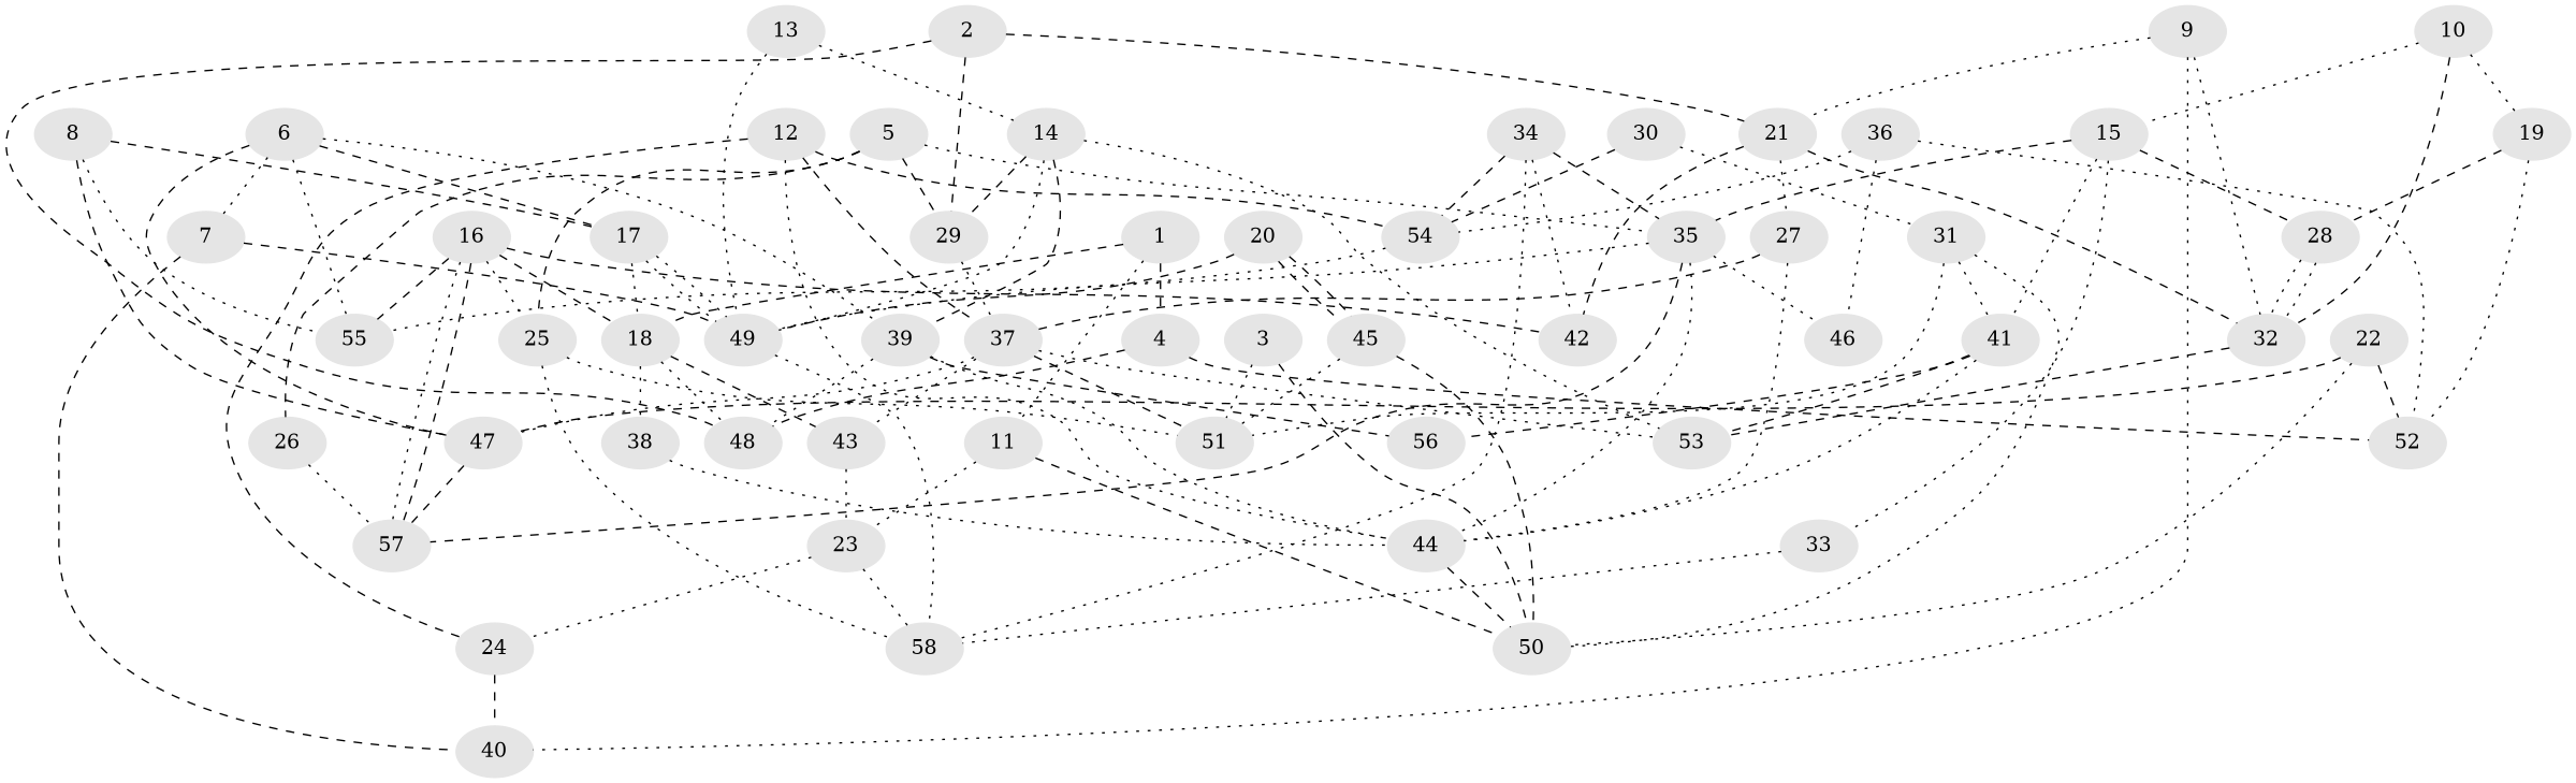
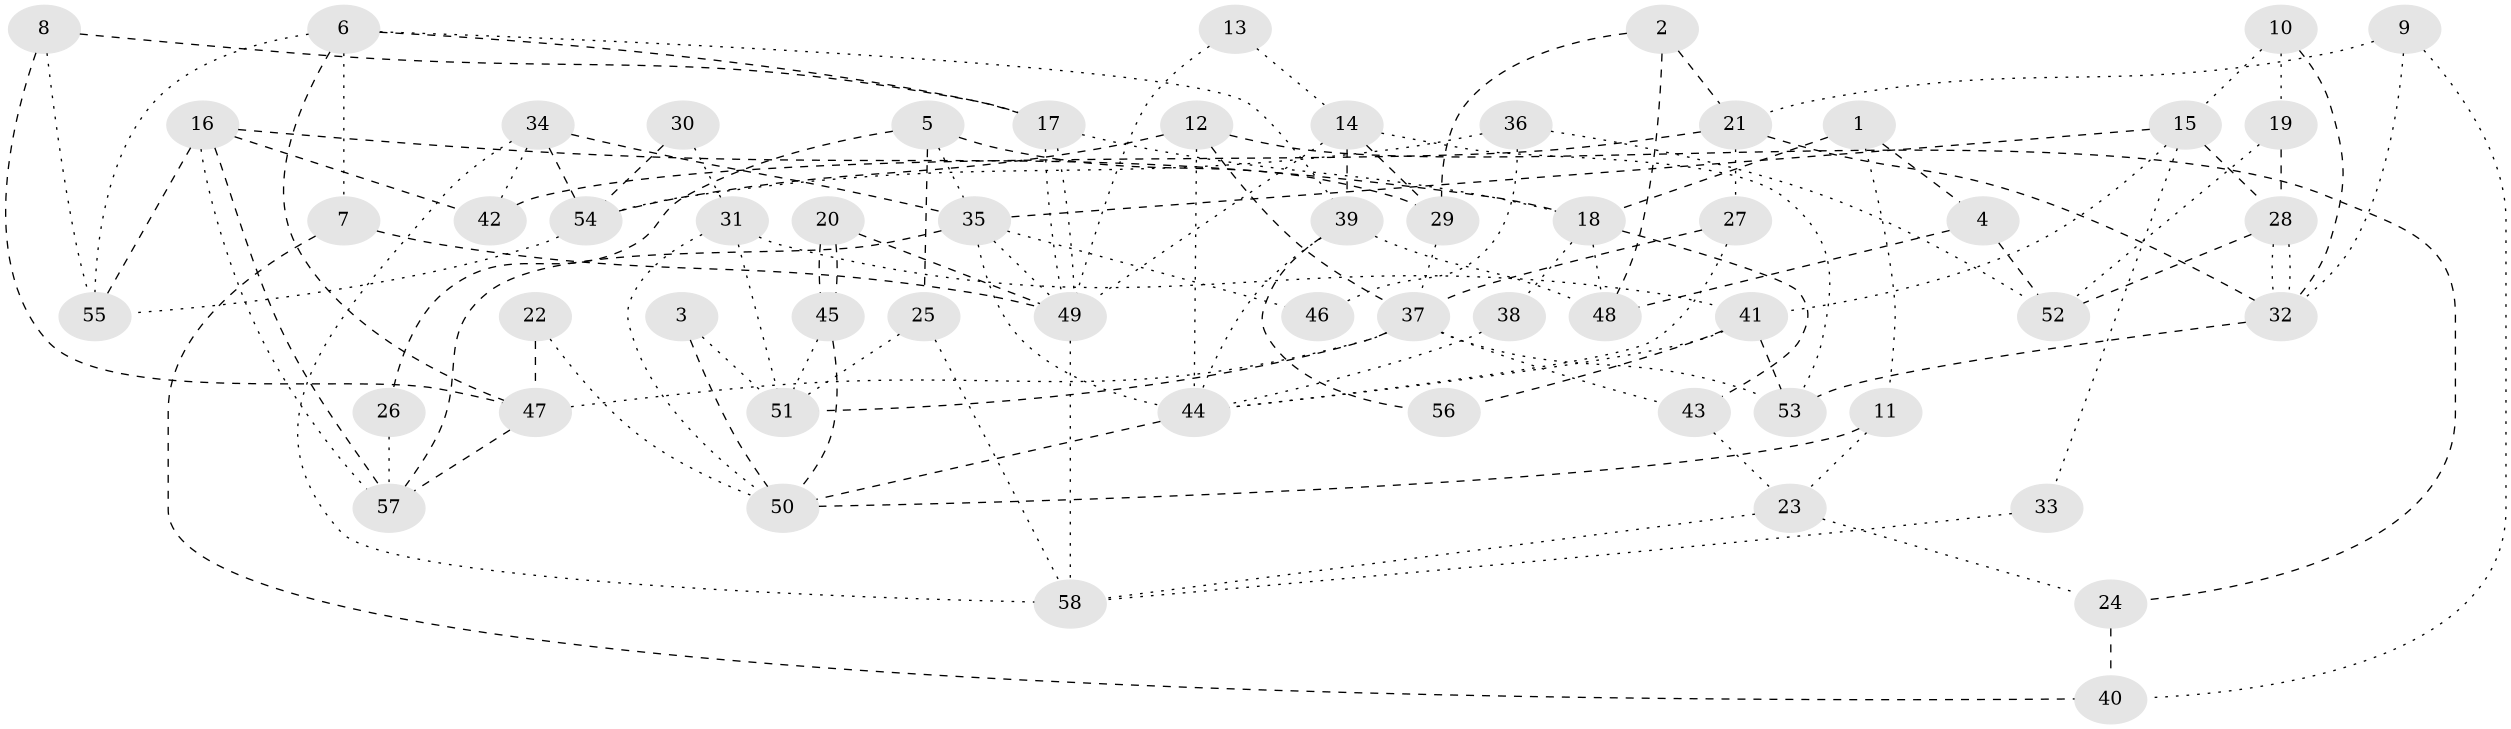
  graph {
    node [color=gray90 style=filled]
    edge [style=dotted]
    1
    4
    11
    18
    48
    52
    50
    23
    38
    43
    2
    21
    29
    32
    42
    27
    37
    3
    51
    5
    25
    26
    35
    58
    57
    49
    44
    46
    6
    7
    17
    39
    47
    55
    40
    56
    8
    9
    53
    10
    15
    19
    28
    33
    41
    24
    12
    54
    13
    14
    16
    20
    45
    22
    30
    31
    34
    36
    1 -- 4 [style=dashed]
    1 -- 11
    1 -- 18 [style=dashed]
    4 -- 48 [style=dashed]
    4 -- 52 [style=dashed]
    11 -- 50 [style=dashed]
    11 -- 23
    18 -- 48
    18 -- 38
    18 -- 43 [style=dashed]
    23 -- 58
    23 -- 24
    38 -- 44
    43 -- 23
    2 -- 48 [style=dashed]
    2 -- 21 [style=dashed]
    2 -- 29 [style=dashed]
    21 -- 32 [style=dashed]
    21 -- 42 [style=dashed]
    21 -- 27
    29 -- 37
    32 -- 53 [style=dashed]
    27 -- 37 [style=dashed]
    27 -- 44
    37 -- 43
    37 -- 51 [style=dashed]
    37 -- 47
    37 -- 53
    3 -- 50 [style=dashed]
    3 -- 51
    5 -- 29 [style=dashed]
    5 -- 25 [style=dashed]
    5 -- 26 [style=dashed]
    5 -- 35
    25 -- 51
    25 -- 58
    26 -- 57
    35 -- 57 [style=dashed]
    35 -- 49
    35 -- 44
    35 -- 46
    49 -- 58
    44 -- 50 [style=dashed]
    6 -- 7
    6 -- 17 [style=dashed]
    6 -- 39
    6 -- 47 [style=dashed]
    6 -- 55
    7 -- 49 [style=dashed]
    7 -- 40 [style=dashed]
    17 -- 18
    17 -- 49
    17 -- 49
    39 -- 48
    39 -- 44
    39 -- 56 [style=dashed]
    47 -- 57 [style=dashed]
    8 -- 17 [style=dashed]
    8 -- 47 [style=dashed]
    8 -- 55
    9 -- 21
    9 -- 32
    9 -- 40
    10 -- 32 [style=dashed]
    10 -- 15
    10 -- 19
    15 -- 35 [style=dashed]
    15 -- 28 [style=dashed]
    15 -- 33
    15 -- 41
    19 -- 52
    19 -- 28 [style=dashed]
    28 -- 32
    28 -- 32
    33 -- 58
    41 -- 44
    41 -- 56 [style=dashed]
    41 -- 53 [style=dashed]
    24 -- 40 [style=dashed]
    12 -- 37 [style=dashed]
    12 -- 44
    12 -- 24 [style=dashed]
    12 -- 54 [style=dashed]
    54 -- 55
    13 -- 49
    13 -- 14
    14 -- 29 [style=dashed]
    14 -- 49
    14 -- 39 [style=dashed]
    14 -- 53
    16 -- 18 [style=dashed]
    16 -- 42 [style=dashed]
-   16 -- 25
    16 -- 57
    16 -- 57 [style=dashed]
    16 -- 55 [style=dashed]
    20 -- 49 [style=dashed]
    20 -- 45 [style=dashed]
    20 -- 45 [style=dashed]
    45 -- 50 [style=dashed]
    45 -- 51
-   22 -- 52 [style=dashed]
+   28 -- 52 [style=dashed]
    22 -- 50
    22 -- 47 [style=dashed]
    30 -- 54 [style=dashed]
    30 -- 31
    31 -- 50
    31 -- 51
    31 -- 41
    34 -- 42
    34 -- 35 [style=dashed]
    34 -- 58
    34 -- 54 [style=dashed]
    36 -- 52
    36 -- 46
    36 -- 54
  }
